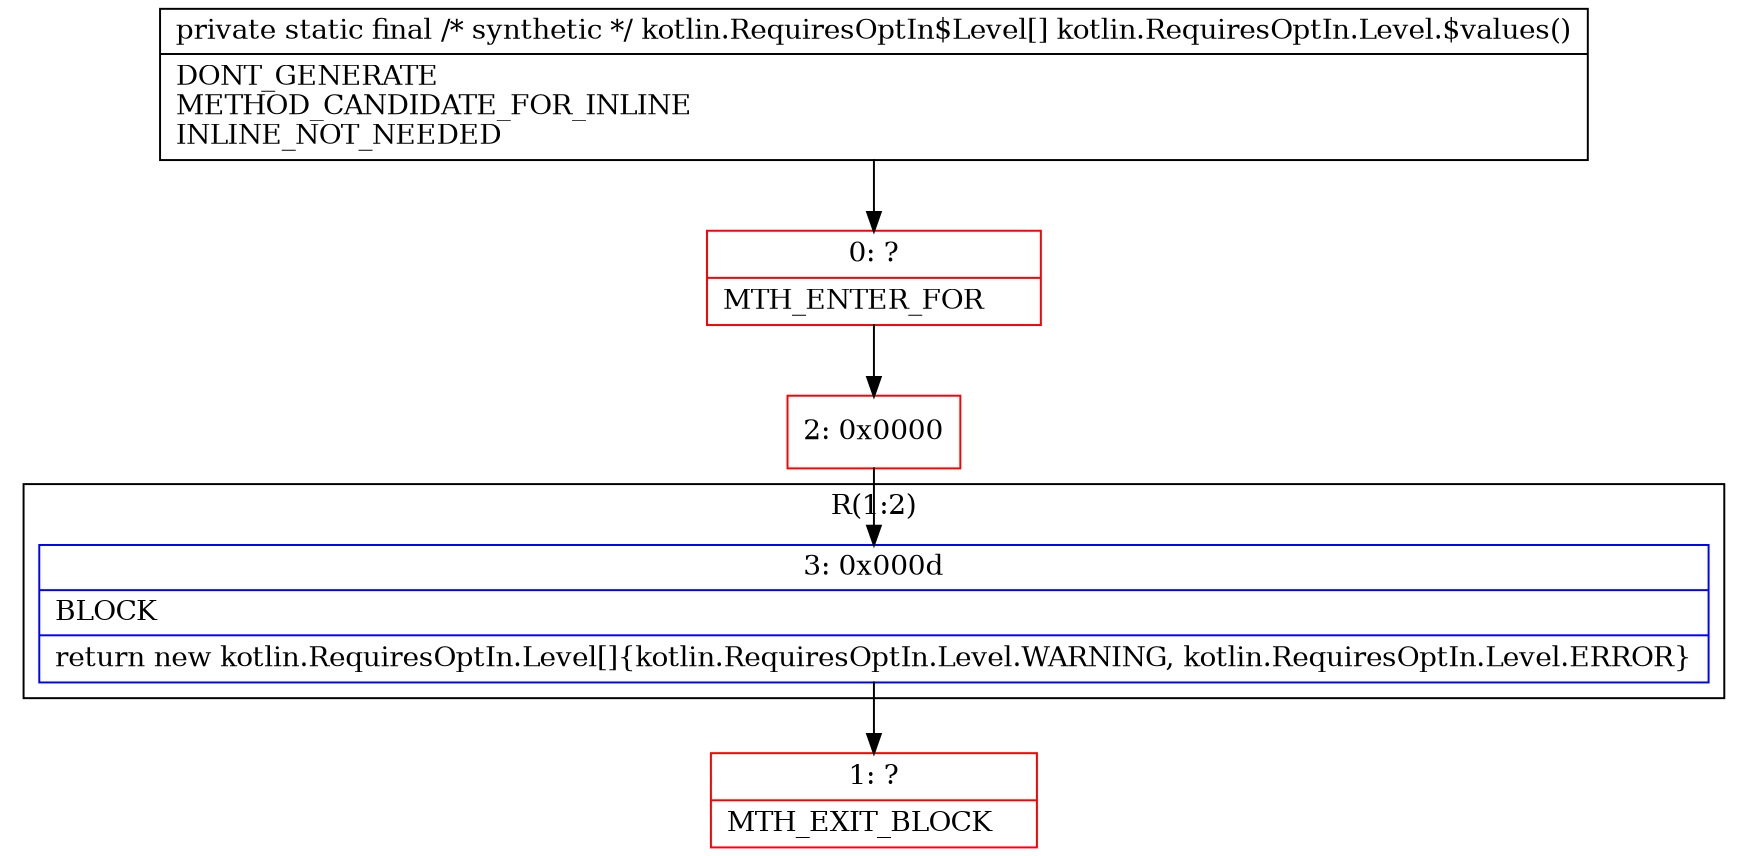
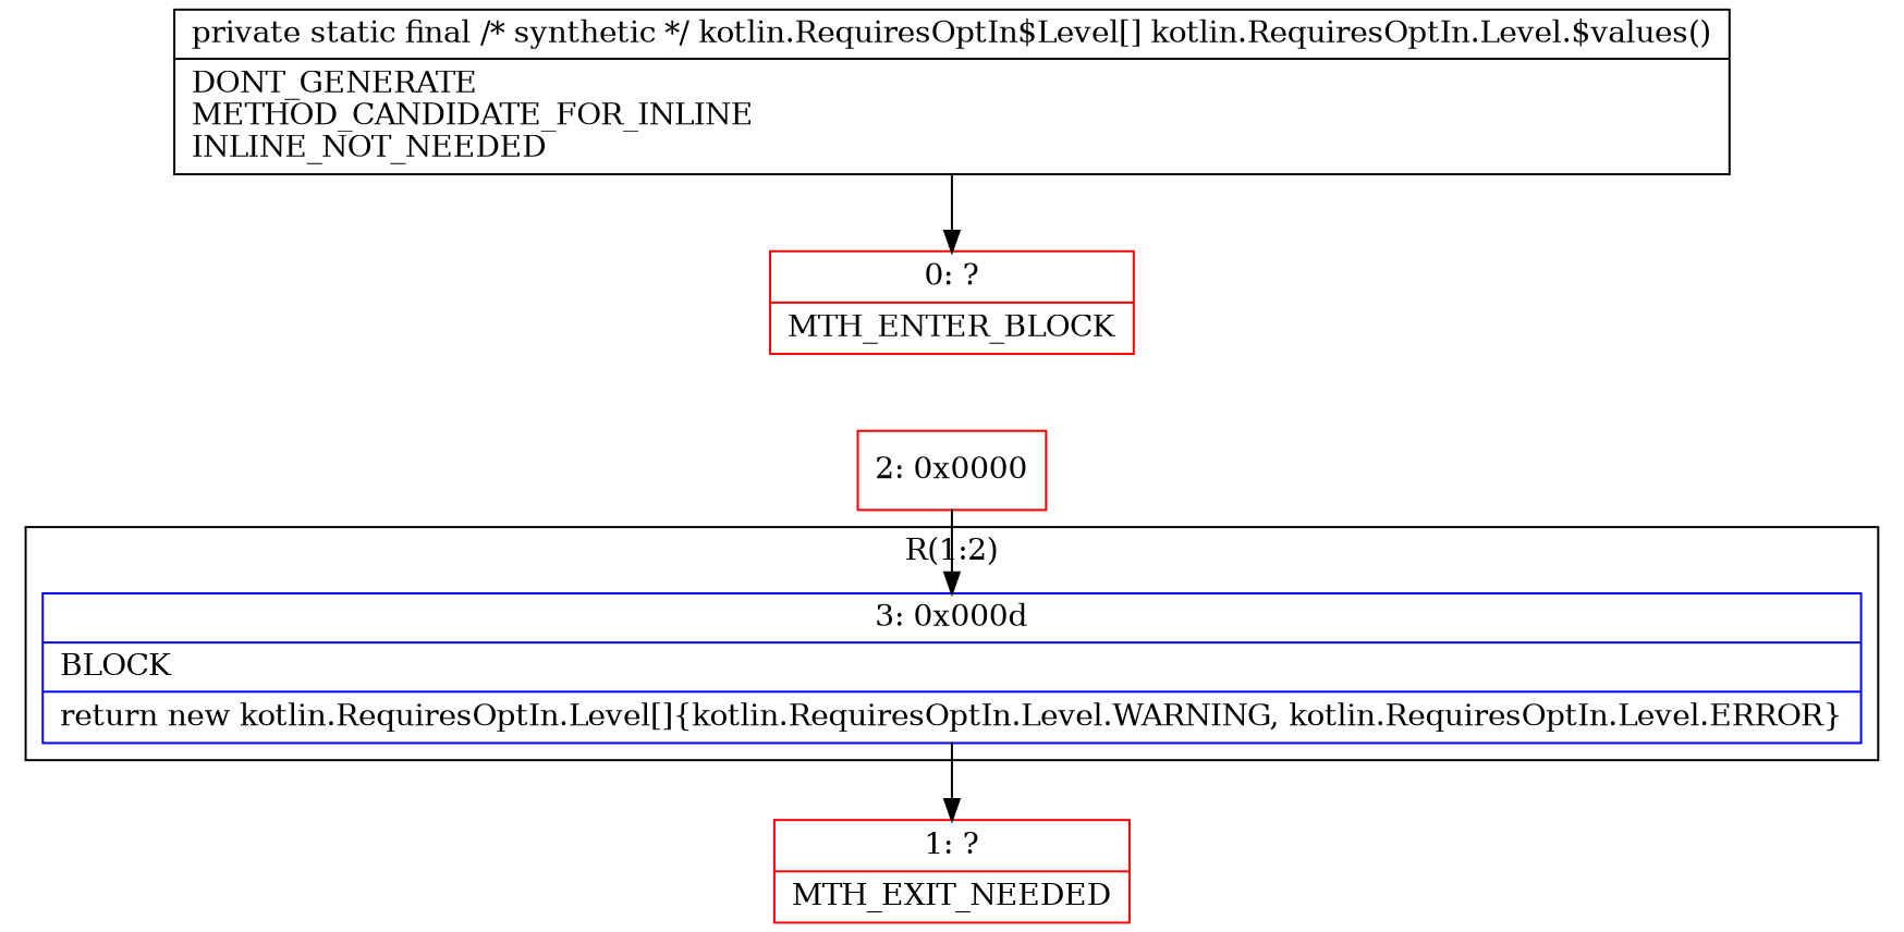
  digraph {
    node [color=red shape=record]
    n1 [color=blue label="{3\:\ 0x000d|BLOCK\l|return new kotlin.RequiresOptIn.Level[]\{kotlin.RequiresOptIn.Level.WARNING, kotlin.RequiresOptIn.Level.ERROR\}\l}"]
-   n2 [label="{1\:\ ?|MTH_EXIT_BLOCK\l}"]
-   n3 [label="{0\:\ ?|MTH_ENTER_FOR\l}"]
+   n2 [label="{1\:\ ?|MTH_EXIT_NEEDED\l}"]
+   n3 [label="{0\:\ ?|MTH_ENTER_BLOCK\l}"]
    n4 [label="{2\:\ 0x0000}"]
    n5 [label="{private static final \/* synthetic *\/ kotlin.RequiresOptIn$Level[] kotlin.RequiresOptIn.Level.$values()  | DONT_GENERATE\lMETHOD_CANDIDATE_FOR_INLINE\lINLINE_NOT_NEEDED\l}" color=""]
    subgraph cluster_1 {
      label="R(1:2)"
      n1
    }
    n1 -> n2
-   n3 -> n4
    n4 -> n1
    n5 -> n3
  }
